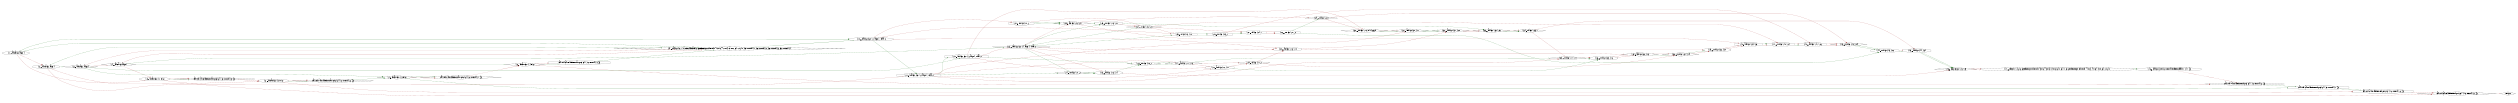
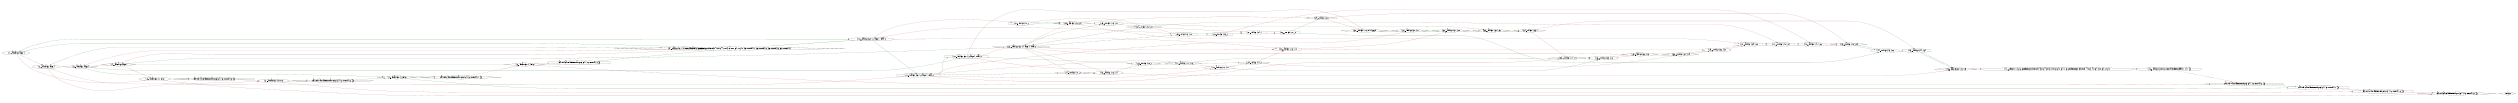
  digraph {
    rankdir=LR
    node [shape=diamond]
    edge [arrowhead=tee color=brown]
    n1 [label="  %1 = alloca i32, align 4" shape=octagon]
    n2 [label="  %2 = alloca i32, align 4" shape=octagon]
    n3 [label="  %5 = bitcast i32* %1 to i8*" shape=octagon]
    n4 [label="  %9 = call i32 (i8*, ...) @__isoc99_scanf(i8* getelementptr inbounds ([12 x i8], [12 x i8]* @.str.2, i64 0, i64 0), i32* nonnull %1, i32* nonnull %2, i32* nonnull %3, i32* nonnull %4)"]
    n5 [label="  %10 = load i32, i32* %1, align 4, !tbaa !2" shape=octagon]
    n6 [label="  %3 = alloca i32, align 4"]
    n7 [label="  %6 = bitcast i32* %2 to i8*" shape=octagon]
    n8 [label="  %11 = load i32, i32* %2, align 4, !tbaa !2" shape=octagon]
    n9 [label="  call void @llvm.lifetime.start.p0i8(i64 4, i8* nonnull %5) #5"]
    n10 [label="  call void @llvm.lifetime.end.p0i8(i64 4, i8* nonnull %5) #5"]
    n11 [label="  %20 = and i32 %13, %10" shape=octagon]
    n12 [label="  %21 = xor i32 %10, -1" shape=octagon]
    n13 [label="  %25 = or i32 %13, %10" shape=octagon]
    n14 [label="  %4 = alloca i32, align 4"]
    n15 [label="  %7 = bitcast i32* %3 to i8*"]
    n16 [label="  %12 = load i32, i32* %3, align 4, !tbaa !2" shape=octagon]
    n17 [label="  call void @llvm.lifetime.start.p0i8(i64 4, i8* nonnull %6) #5"]
    n18 [label="  call void @llvm.lifetime.end.p0i8(i64 4, i8* nonnull %6) #5" shape=octagon]
    n19 [label="  %14 = mul i32 %11, -2"]
    n20 [label="  %17 = and i32 %11, %16"]
    n21 [label="  %18 = and i32 %12, %11" shape=octagon]
    n22 [label="  %31 = and i32 %30, %11"]
    n23 [label="  %35 = sub i32 %17, %11"]
    n24 [label="  %8 = bitcast i32* %4 to i8*"]
    n25 [label="  %13 = load i32, i32* %4, align 4, !tbaa !2"]
    n26 [label="  call void @llvm.lifetime.start.p0i8(i64 4, i8* nonnull %7) #5"]
    n27 [label="  call void @llvm.lifetime.end.p0i8(i64 4, i8* nonnull %7) #5" shape=octagon]
    n28 [label="  %16 = xor i32 %12, -1"]
    n29 [label="  %30 = xor i32 %12, 2147483647"]
    n30 [label="  call void @llvm.lifetime.start.p0i8(i64 4, i8* nonnull %8) #5" shape=octagon]
    n31 [label="  call void @llvm.lifetime.end.p0i8(i64 4, i8* nonnull %8) #5"]
    n32 [label="  %23 = xor i32 %13, %10" shape=octagon]
    n33 [label="  %15 = add i32 %13, %14" shape=octagon]
    n34 [label="  %22 = and i32 %13, %21"]
    n35 [label="  %24 = or i32 %13, %21"]
    n36 [label="  %37 = add i32 %36, %13"]
    n37 [label="  ret i32 0"]
    n38 [label="  %32 = add i32 %31, %20"]
    n39 [label="  %39 = sub i32 %38, %20" shape=octagon]
    n40 [label="  %33 = add i32 %32, %23"]
    n41 [label="  %26 = xor i32 %25, -1" shape=octagon]
    n42 [label="  %19 = shl i32 %17, 2"]
    n43 [label="  %36 = sub i32 %35, %18" shape=octagon]
    n44 [label="  %46 = icmp eq i32 %15, %45"]
    n45 [label="  %29 = shl i32 %22, 1"]
-   n46 [label="%40 = add i32 %39, %52" shape=octagon]
+   n46 [label="  %40 = add i32 %39, %22" shape=octagon]
    n47 [label="  %27 = shl i32 %24, 1" shape=octagon]
    n48 [label="  %41 = sub i32 %40, %24" shape=octagon]
    n49 [label="  %38 = sub i32 %37, %19"]
    n50 [label="  %47 = select i1 %46, i8* getelementptr inbounds ([5 x i8], [5 x i8]* @str.3, i64 0, i64 0), i8* getelementptr inbounds ([4 x i8], [4 x i8]* @str, i64 0, i64 0)" shape=octagon]
    n51 [label="  %43 = sub i32 %42, %29"]
    n52 [label="  %34 = shl i32 %33, 1"]
    n53 [label="  %28 = xor i32 %27, -2" shape=octagon]
    n54 [label="  %42 = add i32 %41, %26" shape=octagon]
    n55 [label="  %44 = sub i32 %43, %28" shape=octagon]
    n56 [label="  %45 = add i32 %44, %34" shape=octagon]
    n57 [label="  %48 = call i32 @puts(i8* nonnull dereferenceable(1) %47) #5" shape=octagon]
    n1 -> n2 [arrowhead=box]
    n1 -> n3 [arrowhead=onormal]
    n1 -> n4 [color=darkgreen]
    n1 -> n5 [arrowhead=box color=darkgreen]
    n2 -> n4 [color=darkgreen]
    n2 -> n6 [arrowhead=onormal color=darkgreen]
    n2 -> n7 [arrowhead=box]
    n2 -> n8 [arrowhead=onormal]
    n3 -> n9 [color=darkgreen]
    n3 -> n9 [arrowhead=box]
    n3 -> n10 [arrowhead=box]
    n4 -> n5 [arrowhead=onormal color=darkgreen]
    n5 -> n8 [arrowhead=box color=darkgreen]
    n5 -> n11 [arrowhead=box]
    n5 -> n12 [arrowhead=box]
    n5 -> n13
    n6 -> n4
    n6 -> n14 [arrowhead=onormal]
    n6 -> n15 [arrowhead=box color=darkgreen]
    n6 -> n16 [color=darkgreen]
    n7 -> n17 [arrowhead=onormal color=darkgreen]
    n7 -> n17 [arrowhead=box]
    n7 -> n18 [arrowhead=box]
    n8 -> n16 [color=darkgreen]
    n8 -> n19 [color=darkgreen]
    n8 -> n20 [arrowhead=onormal]
    n8 -> n21
    n8 -> n22
    n8 -> n23 [arrowhead=box]
    n9 -> n7
    n10 -> n37 [arrowhead=onormal]
    n11 -> n38 [arrowhead=box]
    n11 -> n39
    n12 -> n34 [arrowhead=box color=darkgreen]
    n12 -> n34 [arrowhead=box color=darkgreen]
    n12 -> n35 [arrowhead=onormal]
    n13 -> n41 [arrowhead=onormal color=darkgreen]
    n13 -> n41 [color=darkgreen]
    n14 -> n3
    n14 -> n4
    n14 -> n24 [arrowhead=onormal color=darkgreen]
    n14 -> n25 [color=darkgreen]
    n15 -> n26 [arrowhead=box]
    n15 -> n26 [color=darkgreen]
    n15 -> n27 [color=darkgreen]
    n16 -> n21 [arrowhead=onormal]
    n16 -> n25 [arrowhead=onormal]
    n16 -> n28 [color=darkgreen]
    n16 -> n29
    n17 -> n15 [arrowhead=box color=darkgreen]
    n18 -> n10 [arrowhead=box]
    n19 -> n33 [arrowhead=box color=darkgreen]
    n19 -> n33 [arrowhead=onormal color=darkgreen]
    n20 -> n21 [arrowhead=onormal]
    n20 -> n23 [arrowhead=onormal color=darkgreen]
    n20 -> n42
    n21 -> n42 [arrowhead=box]
    n21 -> n43 [arrowhead=box color=darkgreen]
    n22 -> n38 [arrowhead=onormal color=darkgreen]
    n22 -> n38 [arrowhead=onormal color=darkgreen]
    n23 -> n43 [arrowhead=box color=darkgreen]
    n23 -> n43 [arrowhead=box]
    n24 -> n30 [arrowhead=onormal color=darkgreen]
    n24 -> n30
    n24 -> n31 [arrowhead=box]
    n25 -> n11 [arrowhead=box]
    n25 -> n13 [color=darkgreen]
    n25 -> n19 [arrowhead=onormal color=darkgreen]
    n25 -> n32 [arrowhead=box color=darkgreen]
    n25 -> n33 [arrowhead=onormal]
    n25 -> n34
    n25 -> n35 [arrowhead=onormal color=darkgreen]
    n25 -> n36 [arrowhead=onormal]
    n26 -> n24 [arrowhead=box]
    n27 -> n18 [arrowhead=onormal color=darkgreen]
    n28 -> n20 [arrowhead=onormal color=darkgreen]
    n28 -> n20 [arrowhead=onormal color=darkgreen]
    n29 -> n22 [arrowhead=onormal color=darkgreen]
    n29 -> n22 [arrowhead=onormal]
    n30 -> n4 [color=darkgreen]
    n31 -> n27 [color=darkgreen]
    n32 -> n35 [arrowhead=box]
    n32 -> n40 [arrowhead=box color=darkgreen]
    n33 -> n28 [arrowhead=box color=darkgreen]
    n33 -> n44
    n34 -> n32 [color=darkgreen]
    n34 -> n45
    n34 -> n46
    n35 -> n13 [arrowhead=onormal]
    n35 -> n47 [arrowhead=box]
    n35 -> n48 [arrowhead=box]
    n36 -> n49 [arrowhead=onormal color=darkgreen]
    n36 -> n49
    n38 -> n40 [arrowhead=onormal]
    n38 -> n40
    n39 -> n46
    n39 -> n46
    n40 -> n52 [arrowhead=box color=darkgreen]
    n40 -> n52
    n41 -> n47 [arrowhead=box color=darkgreen]
    n41 -> n54
    n42 -> n11 [arrowhead=box]
    n42 -> n49 [arrowhead=box]
    n43 -> n36 [arrowhead=onormal]
    n43 -> n36 [arrowhead=onormal]
    n44 -> n50 [arrowhead=onormal]
    n44 -> n50
    n45 -> n29 [arrowhead=onormal]
    n45 -> n51 [arrowhead=box]
    n46 -> n48
    n46 -> n48 [arrowhead=box color=darkgreen]
    n47 -> n53 [arrowhead=box]
    n47 -> n53 [arrowhead=onormal]
    n48 -> n54 [color=darkgreen]
    n48 -> n54
    n49 -> n39 [arrowhead=box]
    n49 -> n39 [color=darkgreen]
    n50 -> n57 [arrowhead=onormal color=darkgreen]
    n50 -> n57 [color=darkgreen]
    n51 -> n55 [color=darkgreen]
    n51 -> n55 [arrowhead=onormal color=darkgreen]
    n52 -> n23 [arrowhead=onormal]
    n52 -> n56
    n53 -> n45 [color=darkgreen]
    n53 -> n55 [arrowhead=box color=darkgreen]
    n54 -> n51 [arrowhead=box]
    n54 -> n51
    n55 -> n56 [arrowhead=onormal color=darkgreen]
    n55 -> n56
    n56 -> n44 [arrowhead=box color=darkgreen]
    n56 -> n44 [arrowhead=box color=darkgreen]
    n57 -> n31 [arrowhead=onormal]
  }
